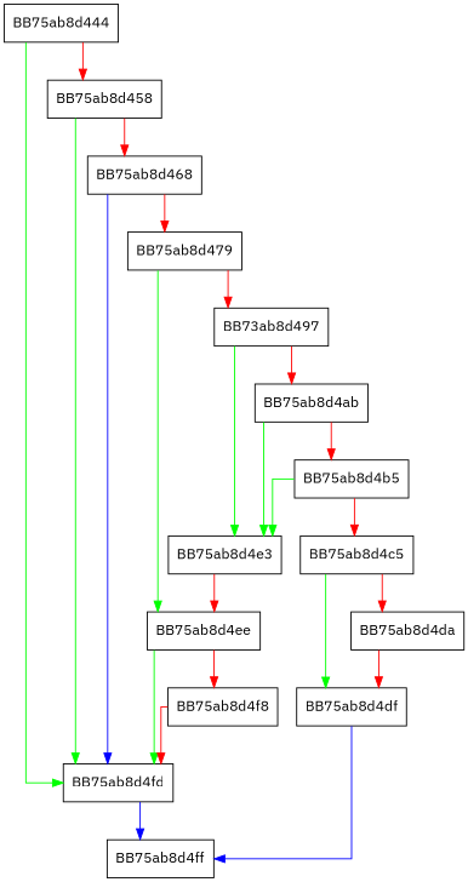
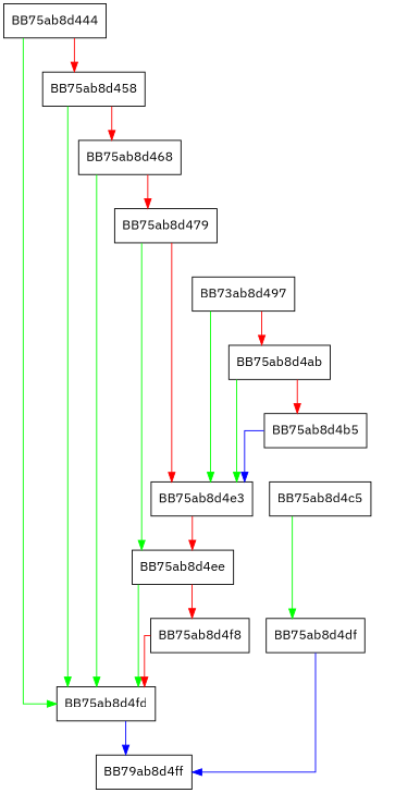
  digraph {
    fontname="IBM Plex Sans"
    splines=ortho
    node [fontname="IBM Plex Sans" shape=box]
    edge [color=red fontname="IBM Plex Sans"]
    BB75ab8d444
    BB75ab8d4fd
    BB75ab8d458
-   BB75ab8d4ff
+   BB75ab8d4ff [label=BB79ab8d4ff]
    BB75ab8d468
    BB75ab8d479
    BB75ab8d4ee
    n8 [label=BB73ab8d497]
    BB75ab8d4f8
    BB75ab8d4e3
    BB75ab8d4ab
    BB75ab8d4b5
    BB75ab8d4c5
    BB75ab8d4df
-   BB75ab8d4da
    BB75ab8d444 -> BB75ab8d4fd [color=green]
    BB75ab8d444 -> BB75ab8d458
    BB75ab8d4fd -> BB75ab8d4ff [color=blue]
    BB75ab8d458 -> BB75ab8d4fd [color=green]
    BB75ab8d458 -> BB75ab8d468
-   BB75ab8d468 -> BB75ab8d4fd [color=blue]
+   BB75ab8d468 -> BB75ab8d4fd [color=green]
    BB75ab8d468 -> BB75ab8d479
    BB75ab8d479 -> BB75ab8d4ee [color=green]
-   BB75ab8d479 -> n8
+   BB75ab8d479 -> BB75ab8d4e3
    BB75ab8d4ee -> BB75ab8d4fd [color=green]
    BB75ab8d4ee -> BB75ab8d4f8
    n8 -> BB75ab8d4e3 [color=green]
    n8 -> BB75ab8d4ab
    BB75ab8d4f8 -> BB75ab8d4fd
    BB75ab8d4e3 -> BB75ab8d4ee
    BB75ab8d4ab -> BB75ab8d4e3 [color=green]
    BB75ab8d4ab -> BB75ab8d4b5
-   BB75ab8d4b5 -> BB75ab8d4e3 [color=green]
-   BB75ab8d4b5 -> BB75ab8d4c5
+   BB75ab8d4b5 -> BB75ab8d4e3 [color=blue]
    BB75ab8d4c5 -> BB75ab8d4df [color=green]
-   BB75ab8d4c5 -> BB75ab8d4da
    BB75ab8d4df -> BB75ab8d4ff [color=blue]
-   BB75ab8d4da -> BB75ab8d4df
  }
